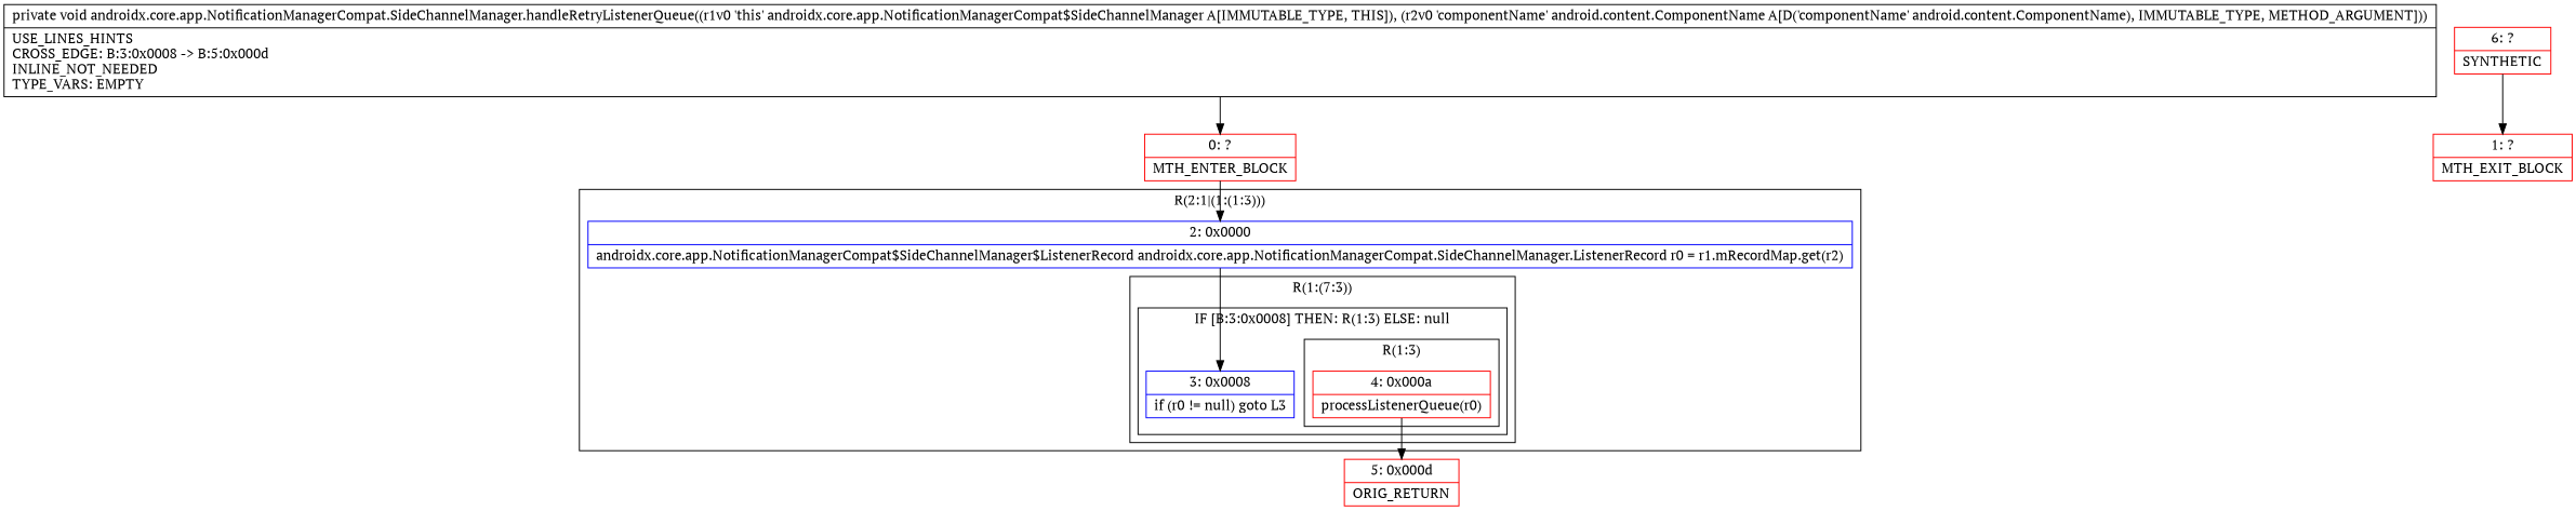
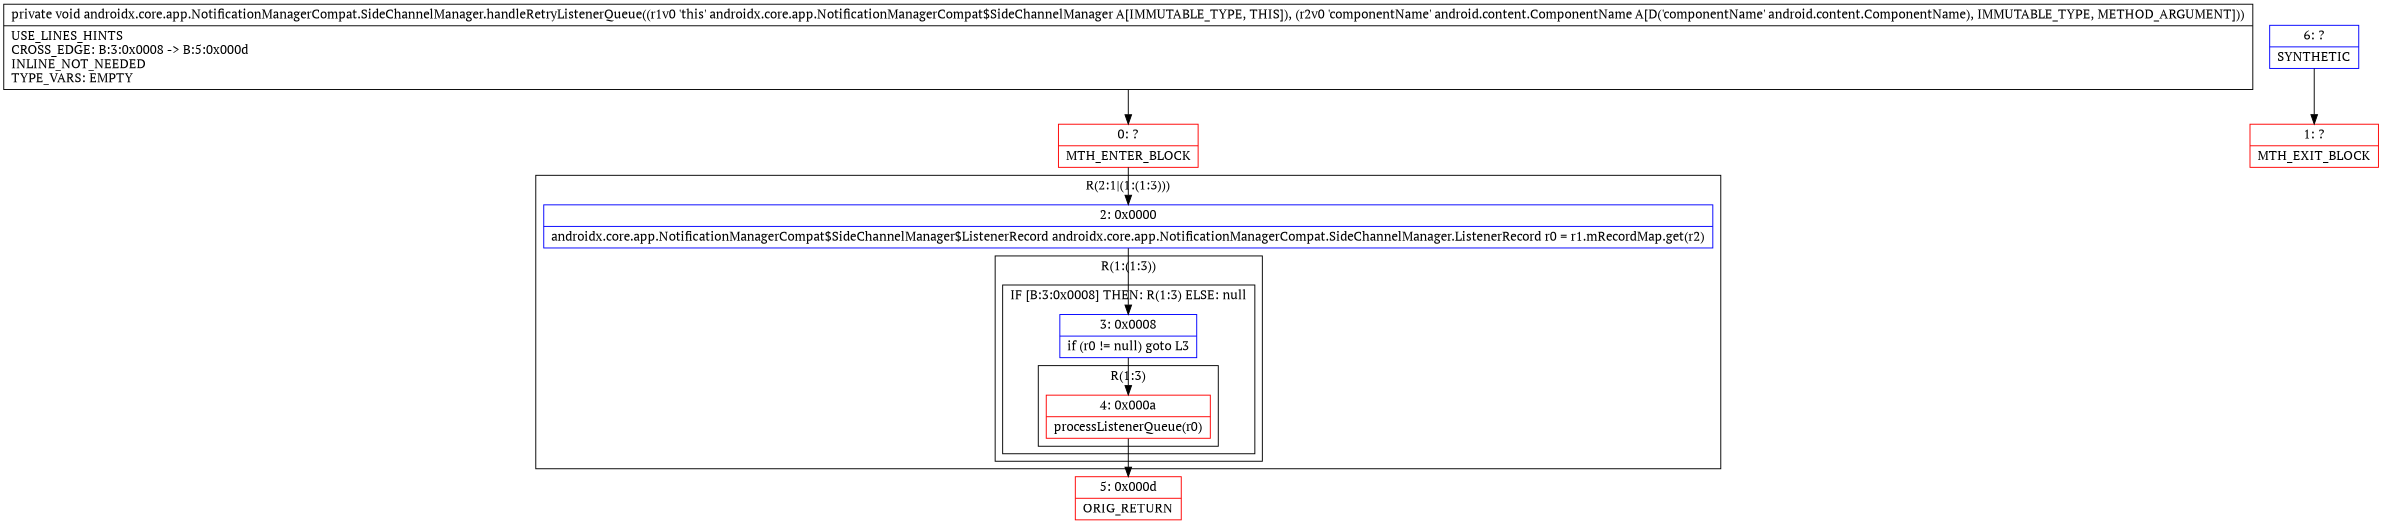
  digraph {
    fontname="PT Serif"
    node [color=red fontname="PT Serif" shape=record]
    edge [fontname="PT Serif"]
    n1 [label="{4\:\ 0x000a|processListenerQueue(r0)\l}"]
    n2 [color=blue label="{3\:\ 0x0008|if (r0 != null) goto L3\l}"]
    n3 [color=blue label="{2\:\ 0x0000|androidx.core.app.NotificationManagerCompat$SideChannelManager$ListenerRecord androidx.core.app.NotificationManagerCompat.SideChannelManager.ListenerRecord r0 = r1.mRecordMap.get(r2)\l}"]
    n4 [label="{5\:\ 0x000d|ORIG_RETURN\l}"]
-   n5 [label="{6\:\ ?|SYNTHETIC\l}"]
+   n5 [color=blue label="{6\:\ ?|SYNTHETIC\l}"]
    n6 [label="{1\:\ ?|MTH_EXIT_BLOCK\l}"]
    n7 [label="{0\:\ ?|MTH_ENTER_BLOCK\l}"]
    n8 [label="{private void androidx.core.app.NotificationManagerCompat.SideChannelManager.handleRetryListenerQueue((r1v0 'this' androidx.core.app.NotificationManagerCompat$SideChannelManager A[IMMUTABLE_TYPE, THIS]), (r2v0 'componentName' android.content.ComponentName A[D('componentName' android.content.ComponentName), IMMUTABLE_TYPE, METHOD_ARGUMENT]))  | USE_LINES_HINTS\lCROSS_EDGE: B:3:0x0008 \-\> B:5:0x000d\lINLINE_NOT_NEEDED\lTYPE_VARS: EMPTY\l}" color=""]
    subgraph cluster_1 {
      label="R(2:1|(1:(1:3)))"
      n3
      subgraph cluster_2 {
-       label="R(1:(7:3))"
+       label="R(1:(1:3))"
        subgraph cluster_3 {
          label="IF [B:3:0x0008] THEN: R(1:3) ELSE: null"
          n2
          subgraph cluster_4 {
            label="R(1:3)"
            n1
          }
        }
      }
    }
    n1 -> n4
+   n2 -> n1
    n3 -> n2
    n5 -> n6
    n7 -> n3
    n8 -> n7
  }
